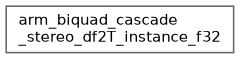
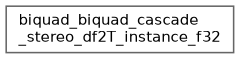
  digraph {
    rankdir=LR
-   n1 [color=grey40 fillcolor=white fontname=Helvetica fontsize=10 height=0.2 label="arm_biquad_cascade\l_stereo_df2T_instance_f32" shape=box style=filled width=0.4]
+   n1 [color=grey40 fillcolor=white fontname=Helvetica fontsize=10 height=0.2 label="biquad_biquad_cascade\l_stereo_df2T_instance_f32" shape=box style=filled width=0.4]
  }
